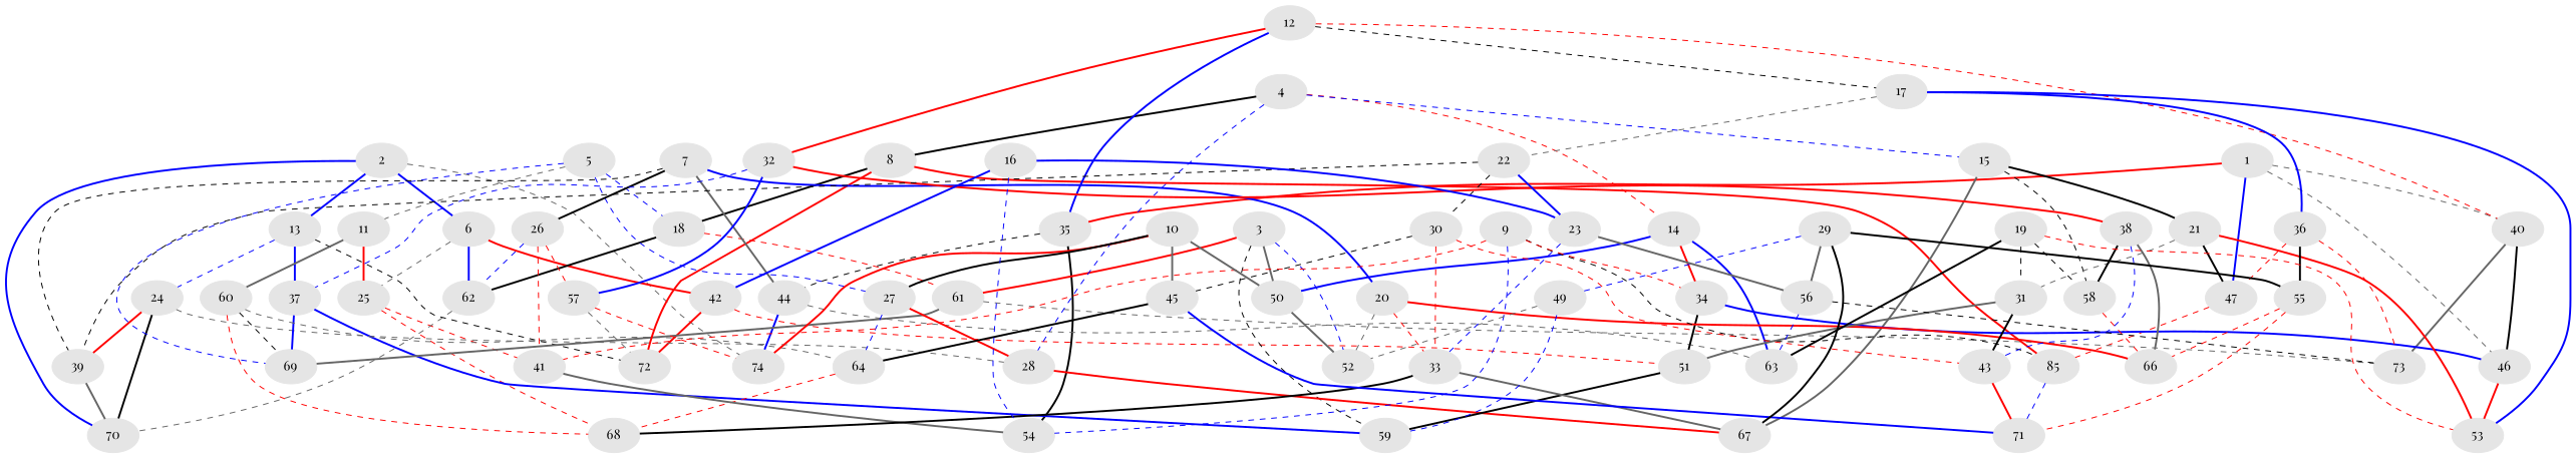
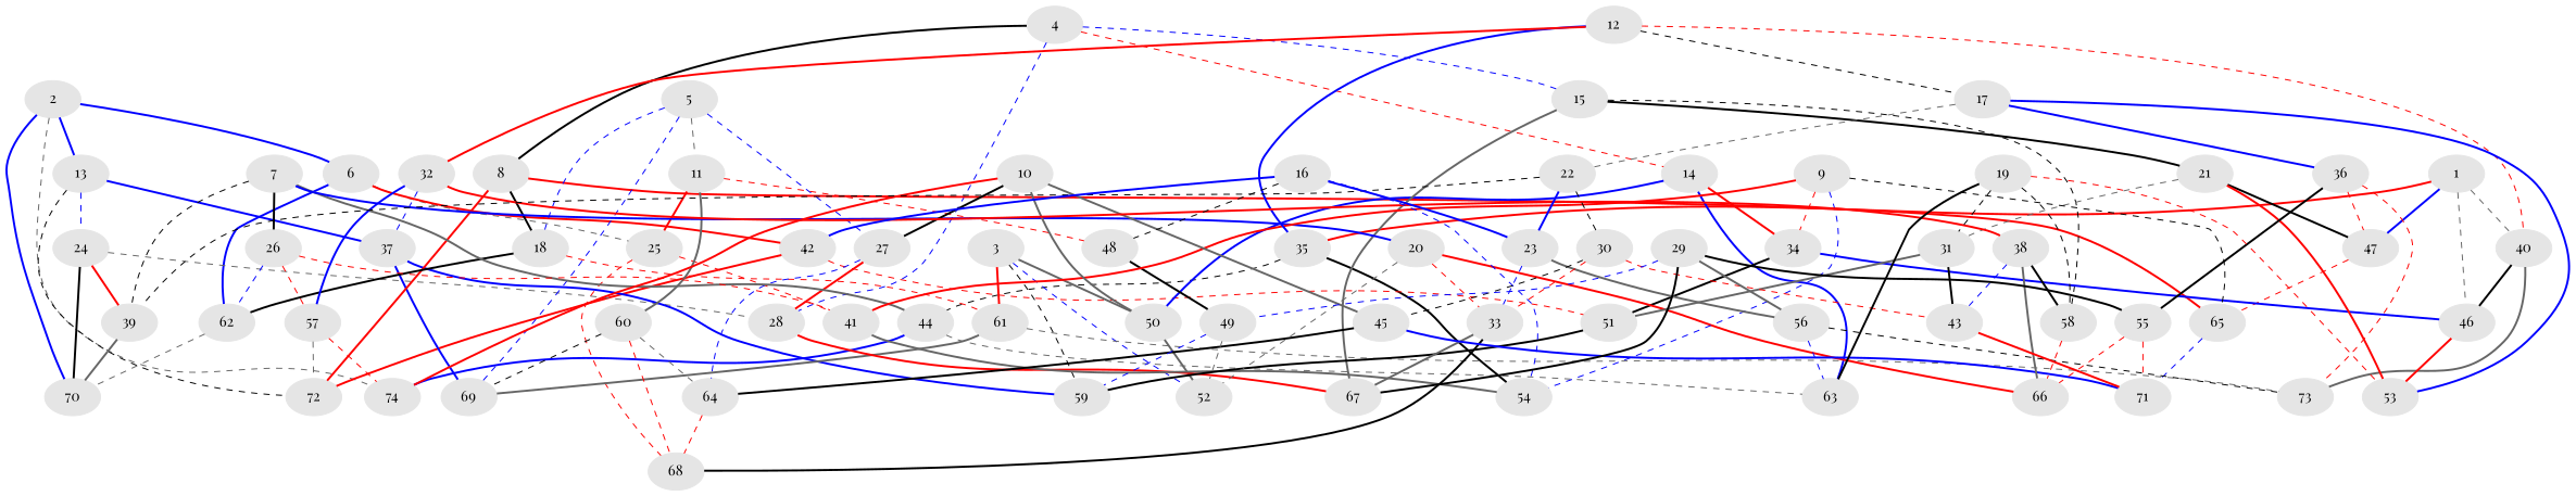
  graph {
    fontname="Playfair Display"
    node [color=gray90 fontname="Playfair Display" style=filled]
    edge [color=red fontname="Playfair Display" style=bold]
    1
    35
    40
    46
    47
    44
    54
    73
    53
-   65 [label=85]
+   65
    2
    6
    13
    70
    74
    25
    42
    62
    72
    24
    37
    3
    50
    52
    59
    61
    69
    4
    8
    14
    15
    28
    18
    34
    63
    21
    58
    67
    5
    11
    27
+   48
    60
    64
    41
    68
    51
    7
    20
    26
    39
    33
    66
    57
    71
    9
    10
    45
    49
    12
    17
    32
    22
    36
    38
    31
    16
    23
    56
    30
    55
    19
    43
    29
    1 -- 35
    1 -- 40 [color=gray40 style=dashed]
    1 -- 46 [color=gray40 style=dashed]
    1 -- 47 [color=blue]
    35 -- 44 [color=black style=dashed]
    35 -- 54 [color=black]
    40 -- 46 [color=black]
    40 -- 73 [color=gray40]
    46 -- 53
    47 -- 65 [style=dashed]
    44 -- 74 [color=blue]
    44 -- 63 [color=gray40 style=dashed]
    65 -- 71 [color=blue style=dashed]
    2 -- 6 [color=blue]
    2 -- 13 [color=blue]
    2 -- 70 [color=blue]
    2 -- 74 [color=gray40 style=dashed]
    6 -- 25 [color=gray40 style=dashed]
    6 -- 42
    6 -- 62 [color=blue]
    13 -- 72 [color=black style=dashed]
    13 -- 24 [color=blue style=dashed]
    13 -- 37 [color=blue]
    25 -- 41 [style=dashed]
    25 -- 68 [style=dashed]
    42 -- 72
    42 -- 51 [style=dashed]
    62 -- 70 [color=gray40 style=dashed]
    24 -- 70 [color=black]
    24 -- 28 [color=gray40 style=dashed]
    24 -- 39
    37 -- 59 [color=blue]
    37 -- 69 [color=blue]
    3 -- 50 [color=gray40]
    3 -- 52 [color=blue style=dashed]
    3 -- 59 [color=black style=dashed]
    3 -- 61
    50 -- 52 [color=gray40]
    61 -- 73 [color=gray40 style=dashed]
    61 -- 69 [color=gray40]
    4 -- 8 [color=black]
    4 -- 14 [style=dashed]
    4 -- 15 [color=blue style=dashed]
    4 -- 28 [color=blue style=dashed]
    8 -- 65
    8 -- 72
    8 -- 18 [color=black]
    14 -- 50 [color=blue]
    14 -- 34
    14 -- 63 [color=blue]
    15 -- 21 [color=black]
    15 -- 58 [color=black style=dashed]
    15 -- 67 [color=gray40]
    28 -- 67
    18 -- 62 [color=black]
    18 -- 61 [style=dashed]
    34 -- 46 [color=blue]
    34 -- 51 [color=black]
    21 -- 47 [color=black]
    21 -- 53
    21 -- 31 [color=gray40 style=dashed]
    58 -- 66 [style=dashed]
    5 -- 69 [color=blue style=dashed]
    5 -- 18 [color=blue style=dashed]
    5 -- 11 [color=gray40 style=dashed]
    5 -- 27 [color=blue style=dashed]
    11 -- 25
+   11 -- 48 [style=dashed]
    11 -- 60 [color=gray40]
    27 -- 28
    27 -- 64 [color=blue style=dashed]
+   48 -- 49 [color=black]
    60 -- 69 [color=black style=dashed]
    60 -- 64 [color=gray40 style=dashed]
    60 -- 68 [style=dashed]
    64 -- 68 [style=dashed]
    41 -- 54 [color=gray40]
    51 -- 59 [color=black]
    7 -- 44 [color=gray40]
    7 -- 20 [color=blue]
    7 -- 26 [color=black]
    7 -- 39 [color=black style=dashed]
    20 -- 52 [color=gray40 style=dashed]
    20 -- 33 [style=dashed]
    20 -- 66
    26 -- 62 [color=blue style=dashed]
    26 -- 41 [style=dashed]
    26 -- 57 [style=dashed]
    39 -- 70 [color=gray40]
    33 -- 67 [color=gray40]
    33 -- 68 [color=black]
    57 -- 74 [style=dashed]
    57 -- 72 [color=gray40 style=dashed]
    9 -- 54 [color=blue style=dashed]
    9 -- 65 [color=black style=dashed]
    9 -- 34 [style=dashed]
-   9 -- 41 [style=dashed]
+   9 -- 41
    10 -- 74
    10 -- 50 [color=gray40]
    10 -- 27 [color=black]
    10 -- 45 [color=gray40]
    45 -- 64 [color=black]
    45 -- 71 [color=blue]
    49 -- 52 [color=gray40 style=dashed]
    49 -- 59 [color=blue style=dashed]
    12 -- 35 [color=blue]
    12 -- 40 [style=dashed]
    12 -- 17 [color=black style=dashed]
    12 -- 32
    17 -- 53 [color=blue]
    17 -- 22 [color=gray40 style=dashed]
    17 -- 36 [color=blue]
    32 -- 37 [color=blue style=dashed]
    32 -- 57 [color=blue]
    32 -- 38
    22 -- 39 [color=black style=dashed]
    22 -- 23 [color=blue]
    22 -- 30 [color=black style=dashed]
    36 -- 47 [style=dashed]
    36 -- 73 [style=dashed]
    36 -- 55 [color=black]
    38 -- 58 [color=black]
    38 -- 66 [color=gray40]
    38 -- 43 [color=blue style=dashed]
    31 -- 51 [color=gray40]
    31 -- 43 [color=black]
    16 -- 54 [color=blue style=dashed]
    16 -- 42 [color=blue]
+   16 -- 48 [color=black style=dashed]
    16 -- 23 [color=blue]
    23 -- 33 [color=blue style=dashed]
    23 -- 56 [color=gray40]
    56 -- 73 [color=black style=dashed]
    56 -- 63 [color=blue style=dashed]
    30 -- 33 [style=dashed]
    30 -- 45 [color=black style=dashed]
    30 -- 43 [style=dashed]
    55 -- 66 [style=dashed]
    55 -- 71 [style=dashed]
    19 -- 53 [style=dashed]
    19 -- 63 [color=black]
    19 -- 58 [color=black style=dashed]
    19 -- 31 [color=black style=dashed]
    43 -- 71
    29 -- 67 [color=black]
    29 -- 49 [color=blue style=dashed]
    29 -- 56 [color=gray40]
    29 -- 55 [color=black]
  }
